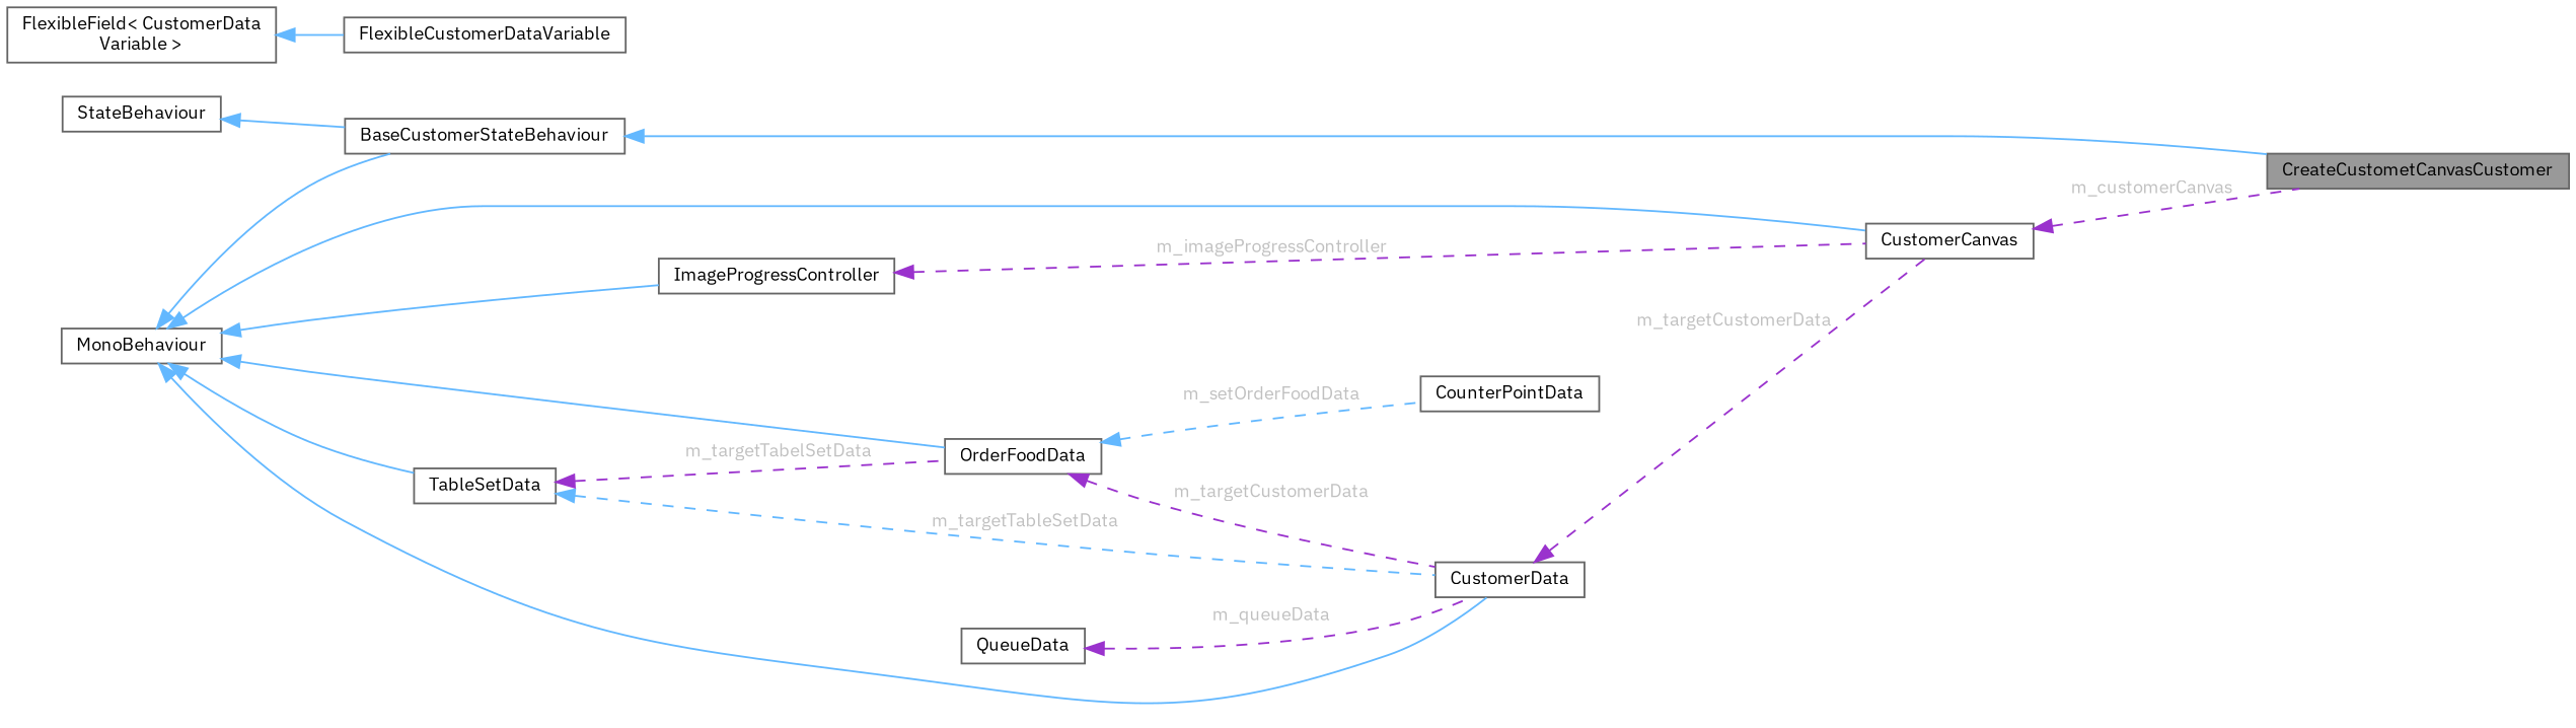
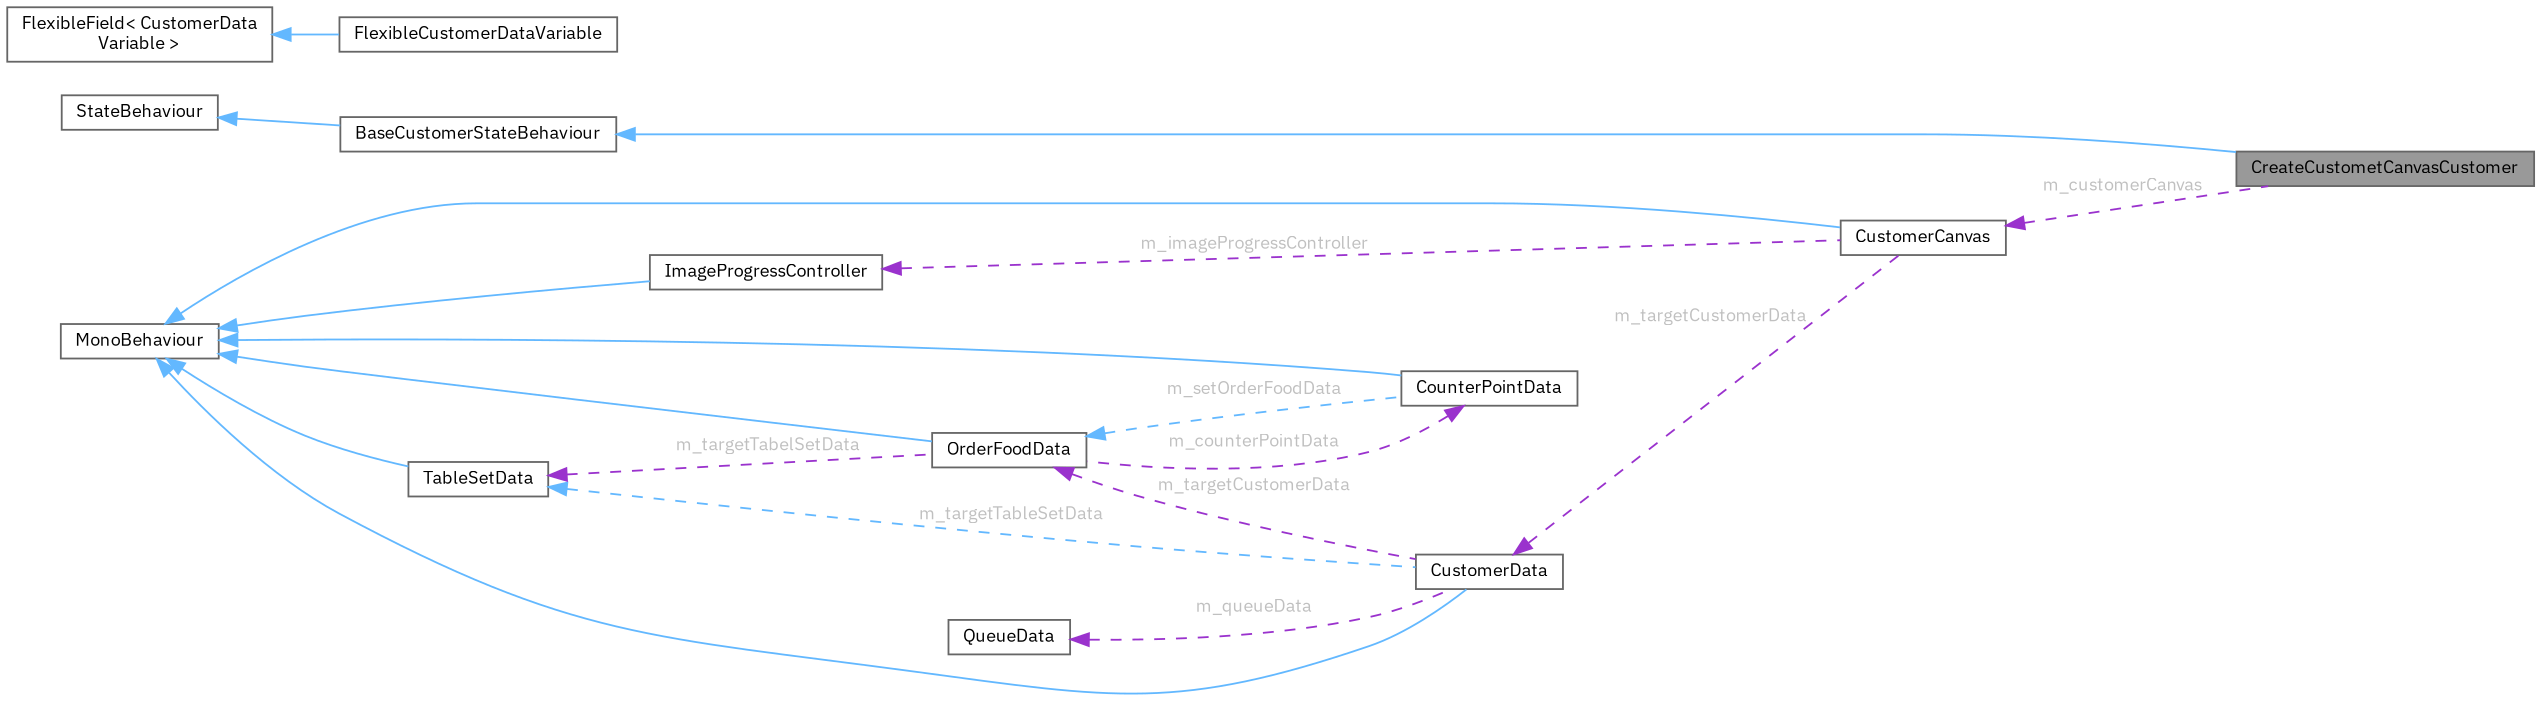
  digraph {
    fontname="IBM Plex Sans"
    rankdir=LR
    node [color=gray40 fillcolor=white fontname="IBM Plex Sans" fontsize=10 shape=box style=filled]
    edge [color=steelblue1 dir=back fontname="IBM Plex Sans" fontsize=10 labelfontname=Helvetica labelfontsize=10 style=solid]
    n1 [fillcolor=grey60 fontcolor=black height=0.2 label=CreateCustometCanvasCustomer width=0.4]
    n2 [height=0.2 label=BaseCustomerStateBehaviour width=0.4]
    n3 [height=0.2 label=StateBehaviour width=0.4]
    n4 [height=0.2 label=FlexibleCustomerDataVariable width=0.4]
    n5 [height=0.2 label="FlexibleField\< CustomerData\lVariable \>" width=0.4]
    n6 [height=0.2 label=CustomerCanvas width=0.4]
    n7 [height=0.2 label=MonoBehaviour width=0.4]
    n8 [height=0.2 label=ImageProgressController width=0.4]
    n9 [height=0.2 label=CustomerData width=0.4]
    n10 [height=0.2 label=OrderFoodData width=0.4]
    n11 [height=0.2 label=TableSetData width=0.4]
    n12 [height=0.2 label=CounterPointData width=0.4]
    n13 [height=0.2 label=QueueData width=0.4]
    n2 -> n1
    n3 -> n2
    n5 -> n4
    n6 -> n1 [color=darkorchid3 fontcolor=grey label=" m_customerCanvas" style=dashed]
    n7 -> n6
    n7 -> n8
    n7 -> n9
    n7 -> n10
    n7 -> n11
-   n7 -> n2
+   n7 -> n12
    n8 -> n6 [color=darkorchid3 fontcolor=grey label=" m_imageProgressController" style=dashed]
    n9 -> n6 [color=darkorchid3 fontcolor=grey label=" m_targetCustomerData" style=dashed]
    n10 -> n9 [color=darkorchid3 fontcolor=grey label=" m_targetCustomerData" style=dashed]
    n10 -> n12 [fontcolor=grey label=" m_setOrderFoodData" style=dashed]
    n11 -> n9 [fontcolor=grey label=" m_targetTableSetData" style=dashed]
    n11 -> n10 [color=darkorchid3 fontcolor=grey label=" m_targetTabelSetData" style=dashed]
+   n12 -> n10 [color=darkorchid3 fontcolor=grey label=" m_counterPointData" style=dashed]
    n13 -> n9 [color=darkorchid3 fontcolor=grey label=" m_queueData" style=dashed]
  }
